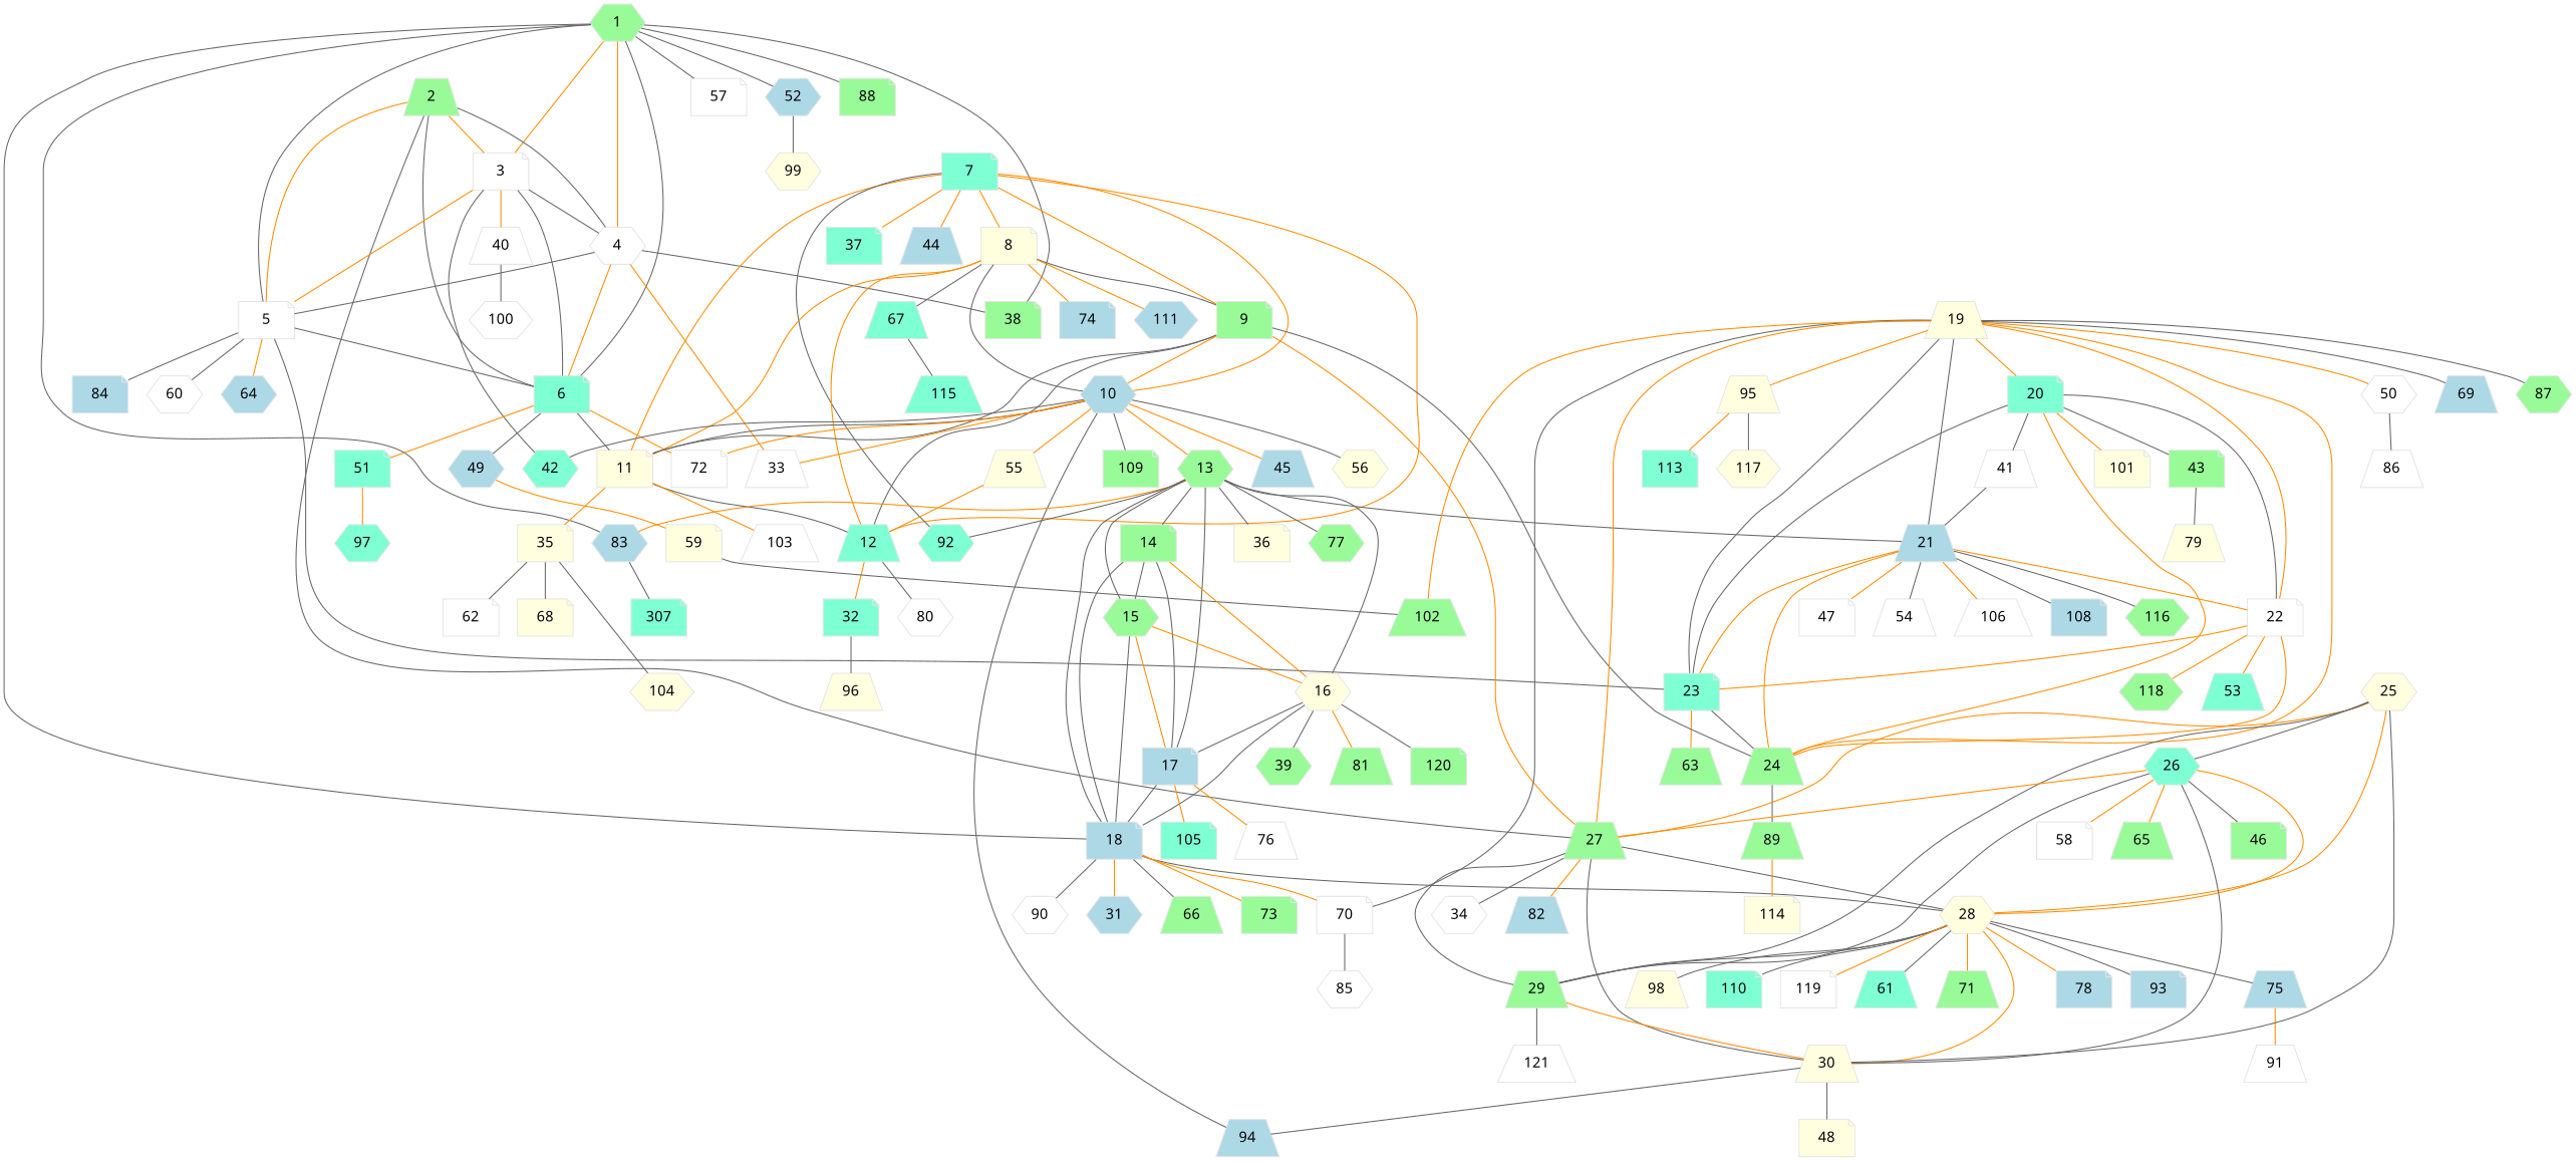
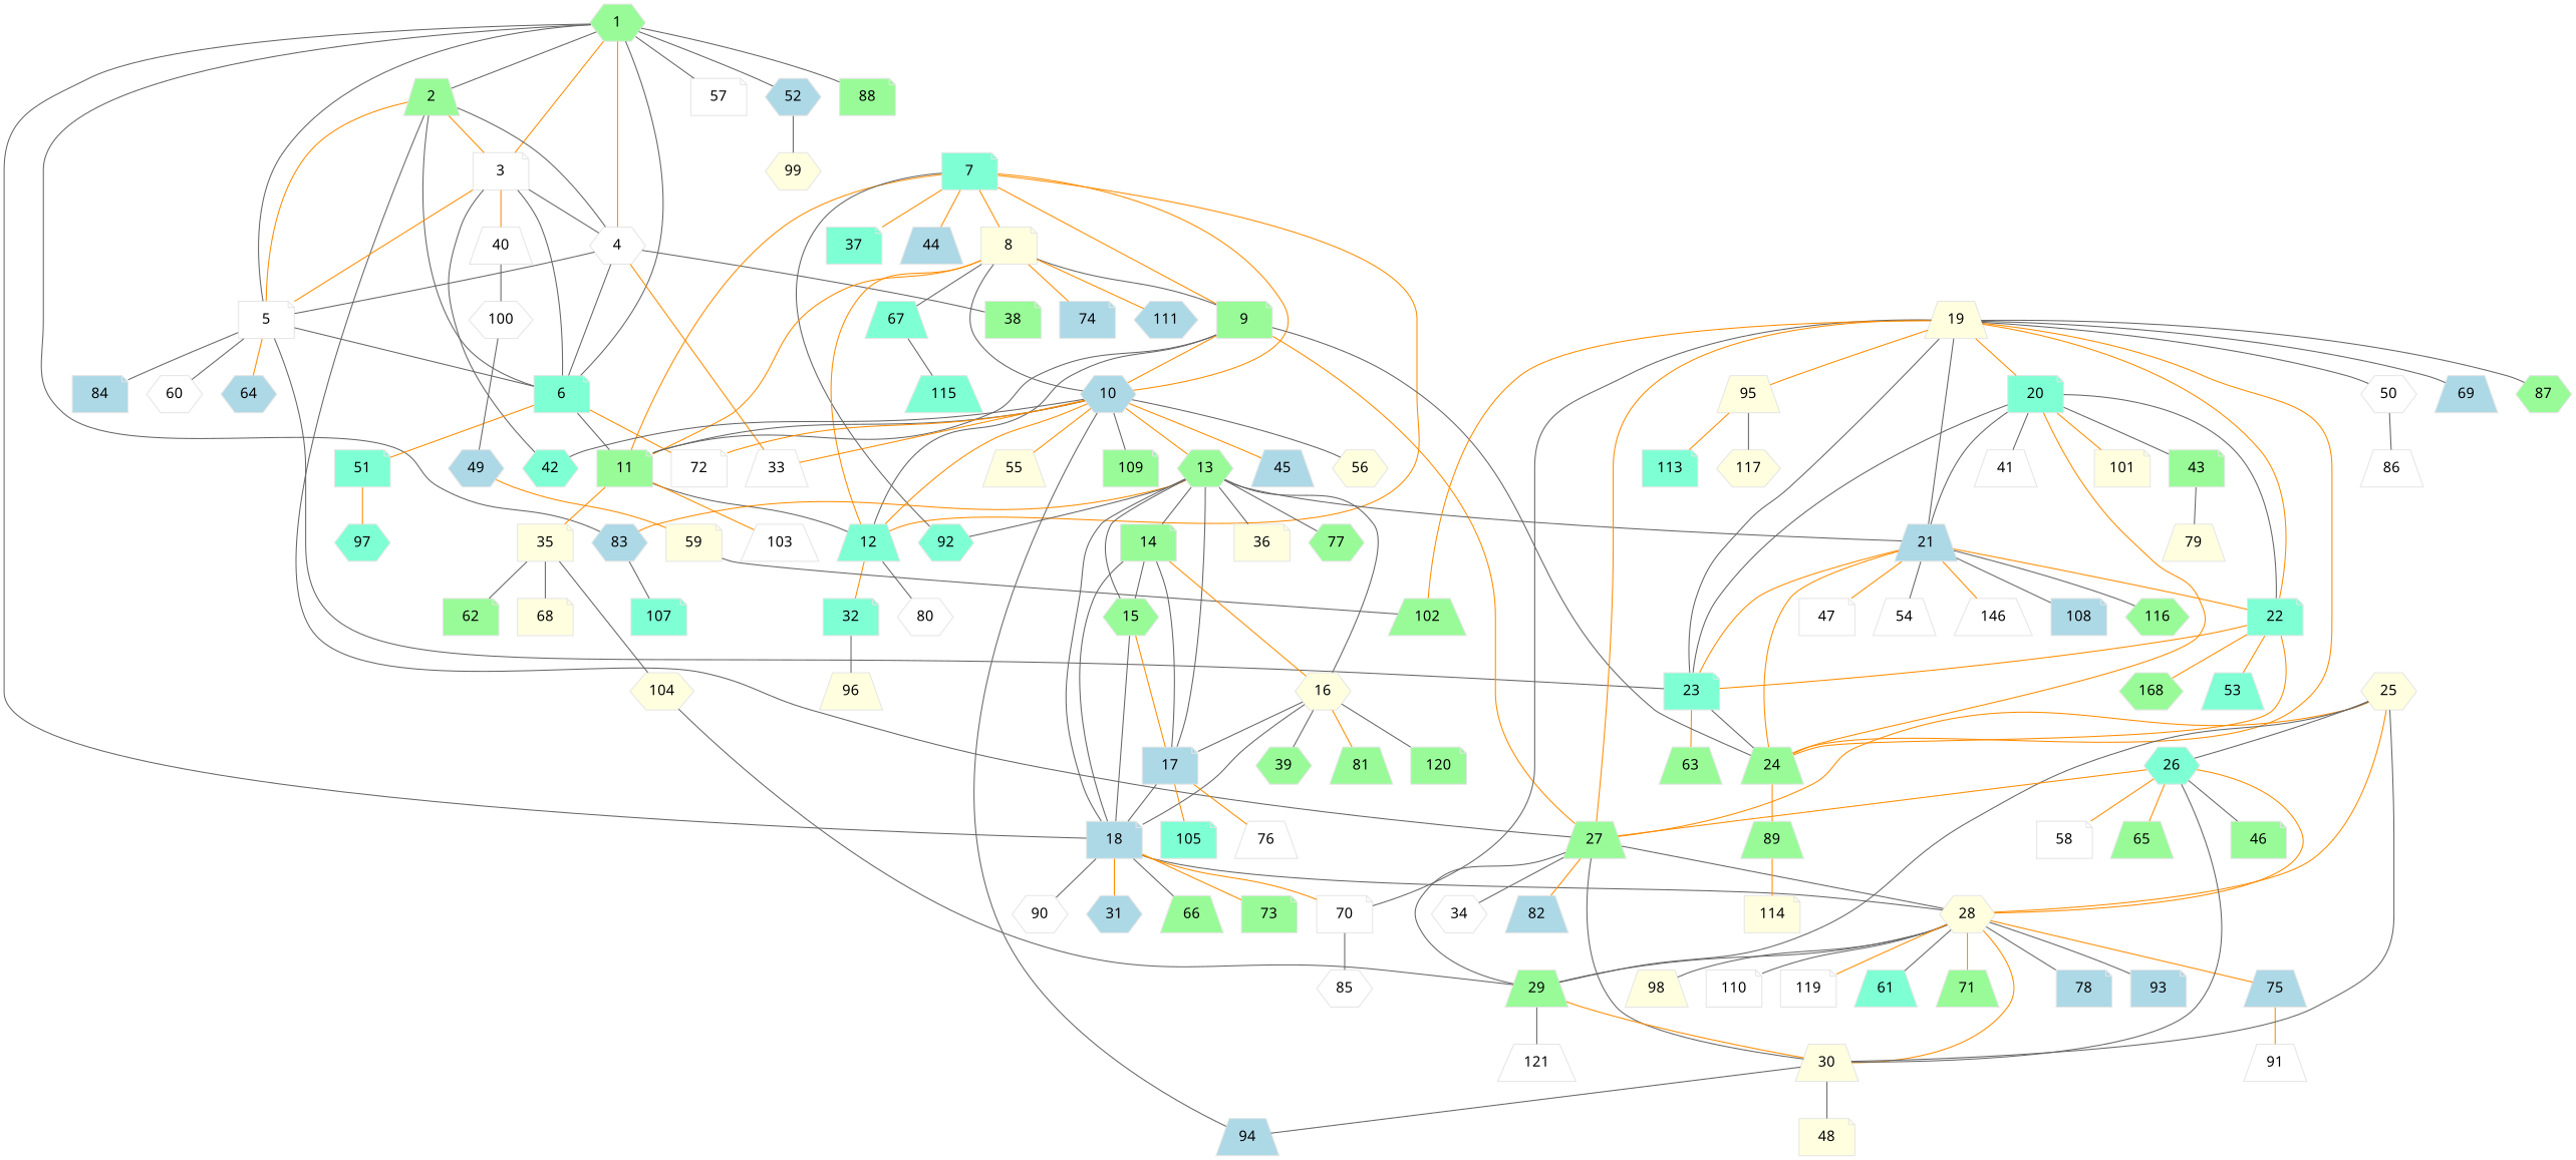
  graph {
    fontname="Noto Sans"
    node [color=gray90 fillcolor=palegreen fontname="Noto Sans" shape=note style=filled]
    edge [color=gray40 fontname="Noto Sans"]
    1 [shape=hexagon]
    2 [shape=trapezium]
    3 [fillcolor=white]
    4 [fillcolor=white shape=hexagon]
    5 [fillcolor=white]
    6 [fillcolor=aquamarine]
    18 [fillcolor=lightblue]
    52 [fillcolor=lightblue shape=hexagon]
    57 [fillcolor=white]
    83 [fillcolor=lightblue shape=hexagon]
    88
    27 [shape=trapezium]
    40 [fillcolor=white shape=trapezium]
    42 [fillcolor=aquamarine shape=hexagon]
    33 [fillcolor=white shape=trapezium]
    38
    23 [fillcolor=aquamarine]
    60 [fillcolor=white shape=hexagon]
    64 [fillcolor=lightblue shape=hexagon]
    84 [fillcolor=lightblue]
-   11 [fillcolor=lightyellow]
+   11
    49 [fillcolor=lightblue shape=hexagon]
    51 [fillcolor=aquamarine]
    72 [fillcolor=white]
    28 [fillcolor=lightyellow shape=hexagon]
    31 [fillcolor=lightblue shape=hexagon]
    66 [shape=trapezium]
    70 [fillcolor=white]
    73
    90 [fillcolor=white shape=hexagon]
    99 [fillcolor=lightyellow shape=hexagon]
-   107 [fillcolor=aquamarine label=307]
+   107 [fillcolor=aquamarine]
    29 [shape=trapezium]
    30 [fillcolor=lightyellow shape=trapezium]
    82 [fillcolor=lightblue shape=trapezium]
    34 [fillcolor=white shape=hexagon]
    100 [fillcolor=white shape=hexagon]
    24 [shape=trapezium]
    63 [shape=trapezium]
    12 [fillcolor=aquamarine shape=trapezium]
    35 [fillcolor=lightyellow]
    103 [fillcolor=white shape=trapezium]
    59 [fillcolor=lightyellow]
    97 [fillcolor=aquamarine shape=hexagon]
    7 [fillcolor=aquamarine]
    8 [fillcolor=lightyellow]
    9
    10 [fillcolor=lightblue shape=hexagon]
    37 [fillcolor=aquamarine]
    44 [fillcolor=lightblue shape=trapezium]
    92 [fillcolor=aquamarine shape=hexagon]
    67 [fillcolor=aquamarine shape=trapezium]
    74 [fillcolor=lightblue]
    111 [fillcolor=lightblue shape=hexagon]
    13 [shape=hexagon]
    45 [fillcolor=lightblue shape=trapezium]
    55 [fillcolor=lightyellow shape=trapezium]
    56 [fillcolor=lightyellow shape=hexagon]
    94 [fillcolor=lightblue shape=trapezium]
    109
    32 [fillcolor=aquamarine]
    80 [fillcolor=white shape=hexagon]
    115 [fillcolor=aquamarine shape=trapezium]
    89 [shape=trapezium]
    14
    15 [shape=hexagon]
    16 [fillcolor=lightyellow shape=hexagon]
    17 [fillcolor=lightblue]
    21 [fillcolor=lightblue shape=trapezium]
    36 [fillcolor=lightyellow]
    77 [shape=hexagon]
-   62 [fillcolor=white]
+   62
    68 [fillcolor=lightyellow]
    104 [fillcolor=lightyellow shape=hexagon]
    96 [fillcolor=lightyellow shape=trapezium]
    39 [shape=hexagon]
    81 [shape=trapezium]
    120
    76 [fillcolor=white shape=trapezium]
    105 [fillcolor=aquamarine]
-   22 [fillcolor=white]
+   22 [fillcolor=aquamarine]
    47 [fillcolor=white]
    54 [fillcolor=white shape=trapezium]
-   106 [fillcolor=white shape=trapezium]
+   106 [fillcolor=white shape=trapezium label=146]
    108 [fillcolor=lightblue]
    116 [shape=hexagon]
    61 [fillcolor=aquamarine shape=trapezium]
    71 [shape=trapezium]
    75 [fillcolor=lightblue shape=trapezium]
    78 [fillcolor=lightblue]
    93 [fillcolor=lightblue]
    98 [fillcolor=lightyellow shape=trapezium]
-   110 [fillcolor=aquamarine]
+   110 [fillcolor=white]
    119 [fillcolor=white]
    85 [fillcolor=white shape=hexagon]
    19 [fillcolor=lightyellow shape=trapezium]
    20 [fillcolor=aquamarine]
    50 [fillcolor=white shape=hexagon]
    69 [fillcolor=lightblue shape=trapezium]
    87 [shape=hexagon]
    95 [fillcolor=lightyellow shape=trapezium]
    102 [shape=trapezium]
    41 [fillcolor=white shape=trapezium]
    43
    101 [fillcolor=lightyellow]
    53 [fillcolor=aquamarine shape=trapezium]
-   118 [shape=hexagon]
+   118 [shape=hexagon label=168]
    86 [fillcolor=white shape=trapezium]
    113 [fillcolor=aquamarine]
    117 [fillcolor=lightyellow shape=hexagon]
    79 [fillcolor=lightyellow shape=trapezium]
    114 [fillcolor=lightyellow]
    25 [fillcolor=lightyellow shape=hexagon]
    26 [fillcolor=aquamarine shape=hexagon]
    46
    58 [fillcolor=white]
    65 [shape=trapezium]
    121 [fillcolor=white shape=trapezium]
    48 [fillcolor=lightyellow]
    91 [fillcolor=white shape=trapezium]
-   1 -- 38
+   1 -- 2
    1 -- 3 [color=darkorange]
    1 -- 4 [color=darkorange]
    1 -- 5
    1 -- 6
    1 -- 18
    1 -- 52
    1 -- 57
    1 -- 83
    1 -- 88
    2 -- 3 [color=darkorange]
    2 -- 4
    2 -- 5 [color=darkorange]
    2 -- 6
    2 -- 27
    3 -- 4
    3 -- 5 [color=darkorange]
    3 -- 6
    3 -- 40 [color=darkorange]
    3 -- 42
    4 -- 5
-   4 -- 6 [color=darkorange]
+   4 -- 6
    4 -- 33 [color=darkorange]
    4 -- 38
    5 -- 6
    5 -- 23
    5 -- 60
    5 -- 64 [color=darkorange]
    5 -- 84
    6 -- 11
-   6 -- 49
+   100 -- 49
    6 -- 51 [color=darkorange]
    6 -- 72 [color=darkorange]
    18 -- 28
    18 -- 31 [color=darkorange]
    18 -- 66
    18 -- 70 [color=darkorange]
    18 -- 73 [color=darkorange]
    18 -- 90
    52 -- 99
    83 -- 107
    27 -- 28
    27 -- 29
    27 -- 30
    27 -- 82 [color=darkorange]
    27 -- 34
    40 -- 100
    23 -- 24
    23 -- 63 [color=darkorange]
    11 -- 12
    11 -- 35 [color=darkorange]
    11 -- 103 [color=darkorange]
    49 -- 59 [color=darkorange]
    51 -- 97 [color=darkorange]
    28 -- 29
    28 -- 30 [color=darkorange]
    28 -- 61
    28 -- 71 [color=darkorange]
-   28 -- 75
-   28 -- 78 [color=darkorange]
+   28 -- 75 [color=darkorange]
+   28 -- 78
    28 -- 93
    28 -- 98
    28 -- 110
    28 -- 119 [color=darkorange]
    70 -- 85
    29 -- 30 [color=darkorange]
    29 -- 121
    30 -- 94
    30 -- 48
-   24 -- 89
+   24 -- 89 [color=darkorange]
    12 -- 32 [color=darkorange]
    12 -- 80
    35 -- 62
    35 -- 68
    35 -- 104
    59 -- 102
    7 -- 11 [color=darkorange]
    7 -- 12 [color=darkorange]
    7 -- 8 [color=darkorange]
    7 -- 9 [color=darkorange]
    7 -- 10 [color=darkorange]
    7 -- 37 [color=darkorange]
    7 -- 44 [color=darkorange]
    7 -- 92
    8 -- 11 [color=darkorange]
    8 -- 12 [color=darkorange]
    8 -- 9
    8 -- 10
    8 -- 67
    8 -- 74 [color=darkorange]
    8 -- 111 [color=darkorange]
    9 -- 27 [color=darkorange]
    9 -- 11
    9 -- 24
    9 -- 12
    9 -- 10 [color=darkorange]
    10 -- 42
    10 -- 33 [color=darkorange]
    10 -- 11
    10 -- 72 [color=darkorange]
-   55 -- 12 [color=darkorange]
+   10 -- 12 [color=darkorange]
    10 -- 13 [color=darkorange]
    10 -- 45 [color=darkorange]
    10 -- 55 [color=darkorange]
    10 -- 56
    10 -- 94
    10 -- 109
    67 -- 115
    13 -- 18
    13 -- 83 [color=darkorange]
    13 -- 92
    13 -- 14
    13 -- 15
    13 -- 16
    13 -- 17
    13 -- 21
    13 -- 36
    13 -- 77
    32 -- 96
    89 -- 114 [color=darkorange]
    14 -- 18
    14 -- 15
    14 -- 16 [color=darkorange]
    14 -- 17
    15 -- 18
-   15 -- 16 [color=darkorange]
    15 -- 17 [color=darkorange]
    16 -- 18
    16 -- 17
    16 -- 39
    16 -- 81 [color=darkorange]
    16 -- 120
    17 -- 18
    17 -- 76 [color=darkorange]
    17 -- 105 [color=darkorange]
    21 -- 23 [color=darkorange]
    21 -- 24 [color=darkorange]
    21 -- 22 [color=darkorange]
    21 -- 47 [color=darkorange]
    21 -- 54
    21 -- 106 [color=darkorange]
    21 -- 108
    21 -- 116
    22 -- 23 [color=darkorange]
    22 -- 24 [color=darkorange]
    22 -- 53 [color=darkorange]
    22 -- 118 [color=darkorange]
    75 -- 91 [color=darkorange]
    19 -- 27 [color=darkorange]
    19 -- 23
    19 -- 70
    19 -- 24 [color=darkorange]
    19 -- 21
    19 -- 22 [color=darkorange]
    19 -- 20 [color=darkorange]
-   19 -- 50 [color=darkorange]
+   19 -- 50
    19 -- 69
    19 -- 87
    19 -- 95 [color=darkorange]
    19 -- 102 [color=darkorange]
    20 -- 23
    20 -- 24 [color=darkorange]
-   41 -- 21
+   20 -- 21
    20 -- 22
    20 -- 41
    20 -- 43
    20 -- 101 [color=darkorange]
    50 -- 86
    95 -- 113 [color=darkorange]
    95 -- 117
    43 -- 79
    25 -- 27 [color=darkorange]
    25 -- 28 [color=darkorange]
    25 -- 29
    25 -- 30
    25 -- 26
    26 -- 27 [color=darkorange]
    26 -- 28 [color=darkorange]
-   26 -- 29
+   104 -- 29
    26 -- 30
    26 -- 46
    26 -- 58 [color=darkorange]
    26 -- 65 [color=darkorange]
  }
